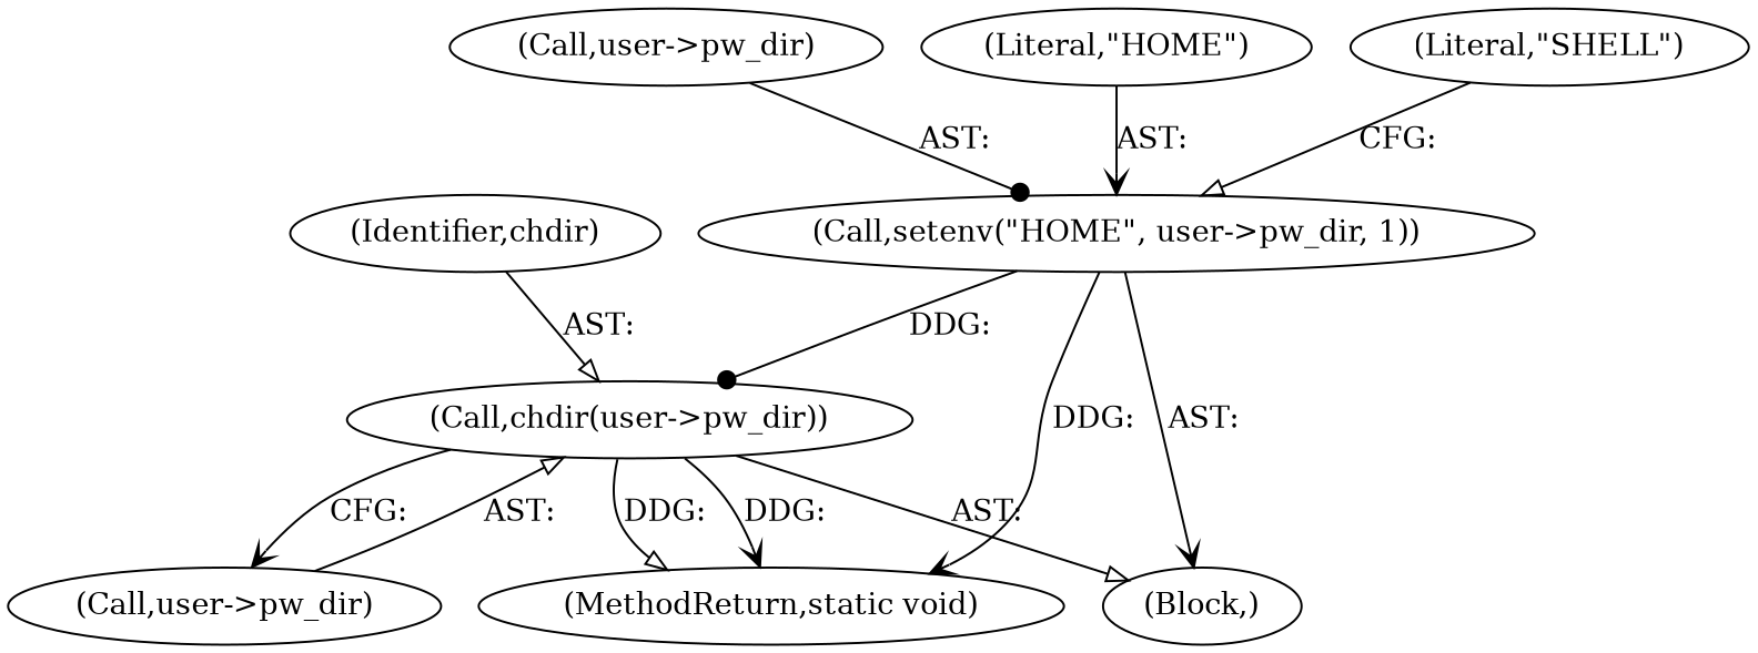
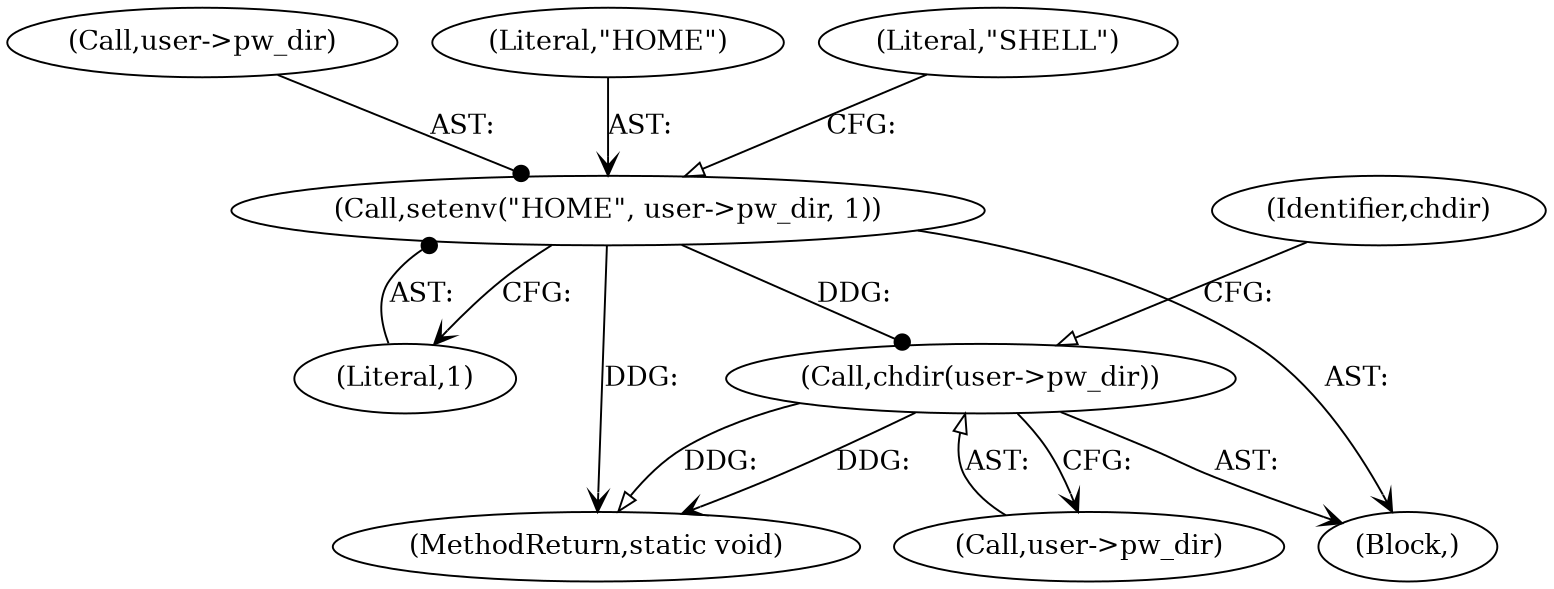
  digraph {
    edge [arrowhead=vee]
    n1 [label="(Call,setenv(\"HOME\", user->pw_dir, 1))"]
    n2 [label="(Call,chdir(user->pw_dir))"]
    n3 [label="(Block,)"]
+   n4 [label="(Literal,1)"]
    n5 [label="(MethodReturn,static void)"]
    n6 [label="(Call,user->pw_dir)"]
    n7 [label="(Call,user->pw_dir)"]
    n8 [label="(Literal,\"HOME\")"]
    n9 [label="(Literal,\"SHELL\")"]
    n10 [label="(Identifier,chdir)"]
    n1 -> n2 [arrowhead=dot label="DDG: "]
    n1 -> n3 [label="AST: "]
+   n1 -> n4 [label="CFG: "]
    n1 -> n5 [label="DDG: "]
-   n2 -> n3 [arrowhead=onormal label="AST: "]
+   n2 -> n3 [label="AST: "]
    n2 -> n5 [label="DDG: "]
    n2 -> n5 [arrowhead=onormal label="DDG: "]
    n2 -> n6 [label="CFG: "]
+   n4 -> n1 [arrowhead=dot label="AST: "]
    n6 -> n2 [arrowhead=onormal label="AST: "]
    n7 -> n1 [arrowhead=dot label="AST: "]
    n8 -> n1 [label="AST: "]
    n9 -> n1 [arrowhead=onormal label="CFG: "]
-   n10 -> n2 [arrowhead=onormal label="AST: "]
+   n10 -> n2 [arrowhead=onormal label="CFG: "]
  }
